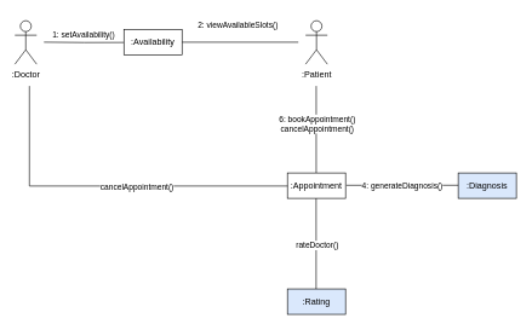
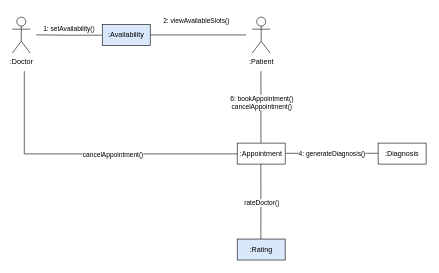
  <mxCell id="0" />
  <mxCell id="1" parent="0" />
  <mxCell id="2" value=":Patient" style="shape=umlActor;verticalLabelPosition=bottom;verticalAlign=top;html=1;" parent="1" vertex="1"><mxGeometry x="420" y="28" width="30" height="60" as="geometry" /></mxCell>
  <mxCell id="3" value=":Doctor" style="shape=umlActor;verticalLabelPosition=bottom;verticalAlign=top;html=1;" parent="1" vertex="1"><mxGeometry x="20" y="28" width="30" height="60" as="geometry" /></mxCell>
  <mxCell id="4" value="" style="endArrow=none;html=1;edgeStyle=orthogonalEdgeStyle;rounded=0;entryX=0;entryY=0.5;entryDx=0;entryDy=0;" parent="1" target="6" edge="1"><mxGeometry relative="1" as="geometry"><mxPoint x="60" y="57.57" as="sourcePoint" /><mxPoint x="130" y="58" as="targetPoint" /></mxGeometry></mxCell>
  <mxCell id="5" value="1: setAvailability()" style="edgeLabel;resizable=0;html=1;align=left;verticalAlign=bottom;" parent="4" connectable="0" vertex="1"><mxGeometry x="-1" relative="1" as="geometry"><mxPoint x="10" y="-2" as="offset" /></mxGeometry></mxCell>
- <mxCell id="6" value=":Availability" style="html=1;whiteSpace=wrap;" parent="1" vertex="1"><mxGeometry x="170" y="40.5" width="80" height="35" as="geometry" /></mxCell>
+ <mxCell id="6" value=":Availability" style="html=1;whiteSpace=wrap;fillColor=#dae8fc;" parent="1" vertex="1"><mxGeometry x="170" y="40.5" width="80" height="35" as="geometry" /></mxCell>
  <mxCell id="7" value="" style="endArrow=none;html=1;edgeStyle=orthogonalEdgeStyle;rounded=0;" parent="1" edge="1"><mxGeometry relative="1" as="geometry"><mxPoint x="250" y="57.6" as="sourcePoint" /><mxPoint x="410" y="57.6" as="targetPoint" /></mxGeometry></mxCell>
  <mxCell id="8" value="" style="endArrow=none;html=1;edgeStyle=orthogonalEdgeStyle;rounded=0;" parent="1" edge="1"><mxGeometry relative="1" as="geometry"><mxPoint x="434.6" y="118" as="sourcePoint" /><mxPoint x="434.6" y="238" as="targetPoint" /></mxGeometry></mxCell>
  <mxCell id="9" value=":Appointment" style="html=1;whiteSpace=wrap;" parent="1" vertex="1"><mxGeometry x="395" y="238" width="80" height="35" as="geometry" /></mxCell>
  <mxCell id="10" value="" style="endArrow=none;html=1;edgeStyle=orthogonalEdgeStyle;rounded=0;" parent="1" edge="1"><mxGeometry relative="1" as="geometry"><mxPoint x="434.47" y="273" as="sourcePoint" /><mxPoint x="434.47" y="402" as="targetPoint" /><Array as="points"><mxPoint x="434.47" y="338" /><mxPoint x="434.47" y="338" /></Array></mxGeometry></mxCell>
  <mxCell id="11" value="&lt;div&gt;rateDoctor()&lt;/div&gt;" style="edgeLabel;html=1;align=center;verticalAlign=middle;resizable=0;points=[];" parent="10" vertex="1" connectable="0"><mxGeometry x="0.004" relative="1" as="geometry"><mxPoint x="1" as="offset" /></mxGeometry></mxCell>
  <mxCell id="12" value="6: bookAppointment()&lt;div&gt;&lt;span style=&quot;&quot;&gt;cancelAppointment()&lt;/span&gt;&lt;/div&gt;" style="edgeLabel;resizable=0;html=1;align=center;verticalAlign=bottom;" parent="1" connectable="0" vertex="1"><mxGeometry x="435" y="168" as="geometry"><mxPoint y="17" as="offset" /></mxGeometry></mxCell>
  <mxCell id="13" value="&lt;font style=&quot;font-size: 11px;&quot;&gt;2: viewAvailableSlots()&lt;/font&gt;" style="text;whiteSpace=wrap;html=1;" parent="1" vertex="1"><mxGeometry x="270" y="20.5" width="130" height="22.5" as="geometry" /></mxCell>
  <mxCell id="14" value=":Rating" style="html=1;whiteSpace=wrap;fillColor=#dae8fc;" parent="1" vertex="1"><mxGeometry x="395" y="398" width="80" height="35" as="geometry" /></mxCell>
  <mxCell id="15" value="" style="endArrow=none;html=1;edgeStyle=orthogonalEdgeStyle;rounded=0;entryX=0.002;entryY=0.515;entryDx=0;entryDy=0;entryPerimeter=0;" parent="1" target="9" edge="1"><mxGeometry relative="1" as="geometry"><mxPoint x="40" y="118" as="sourcePoint" /><mxPoint x="390" y="256" as="targetPoint" /><Array as="points"><mxPoint x="40" y="256" /></Array></mxGeometry></mxCell>
  <mxCell id="16" value="cancelAppointment()" style="edgeLabel;html=1;align=center;verticalAlign=middle;resizable=0;points=[];" parent="15" vertex="1" connectable="0"><mxGeometry x="0.004" relative="1" as="geometry"><mxPoint x="38" as="offset" /></mxGeometry></mxCell>
  <mxCell id="17" value="" style="endArrow=none;html=1;edgeStyle=orthogonalEdgeStyle;rounded=0;" parent="1" edge="1"><mxGeometry relative="1" as="geometry"><mxPoint x="476" y="255.02" as="sourcePoint" /><mxPoint x="631" y="255" as="targetPoint" /><Array as="points"><mxPoint x="476.38" y="255.02" /></Array></mxGeometry></mxCell>
  <mxCell id="18" value="4: generateDiagnosis()" style="edgeLabel;html=1;align=center;verticalAlign=middle;resizable=0;points=[];" parent="17" vertex="1" connectable="0"><mxGeometry x="0.004" relative="1" as="geometry"><mxPoint x="-1" as="offset" /></mxGeometry></mxCell>
  <mxCell id="19" value="" style="edgeLabel;html=1;align=center;verticalAlign=middle;resizable=0;points=[];" vertex="1" connectable="0" parent="17"><mxGeometry x="-0.528" y="-5" relative="1" as="geometry"><mxPoint x="118" y="-172" as="offset" /></mxGeometry></mxCell>
- <mxCell id="20" value=":Diagnosis" style="html=1;whiteSpace=wrap;fillColor=#dae8fc;" parent="1" vertex="1"><mxGeometry x="630" y="238" width="80" height="35" as="geometry" /></mxCell>
+ <mxCell id="20" value=":Diagnosis" style="html=1;whiteSpace=wrap;" parent="1" vertex="1"><mxGeometry x="630" y="238" width="80" height="35" as="geometry" /></mxCell>
